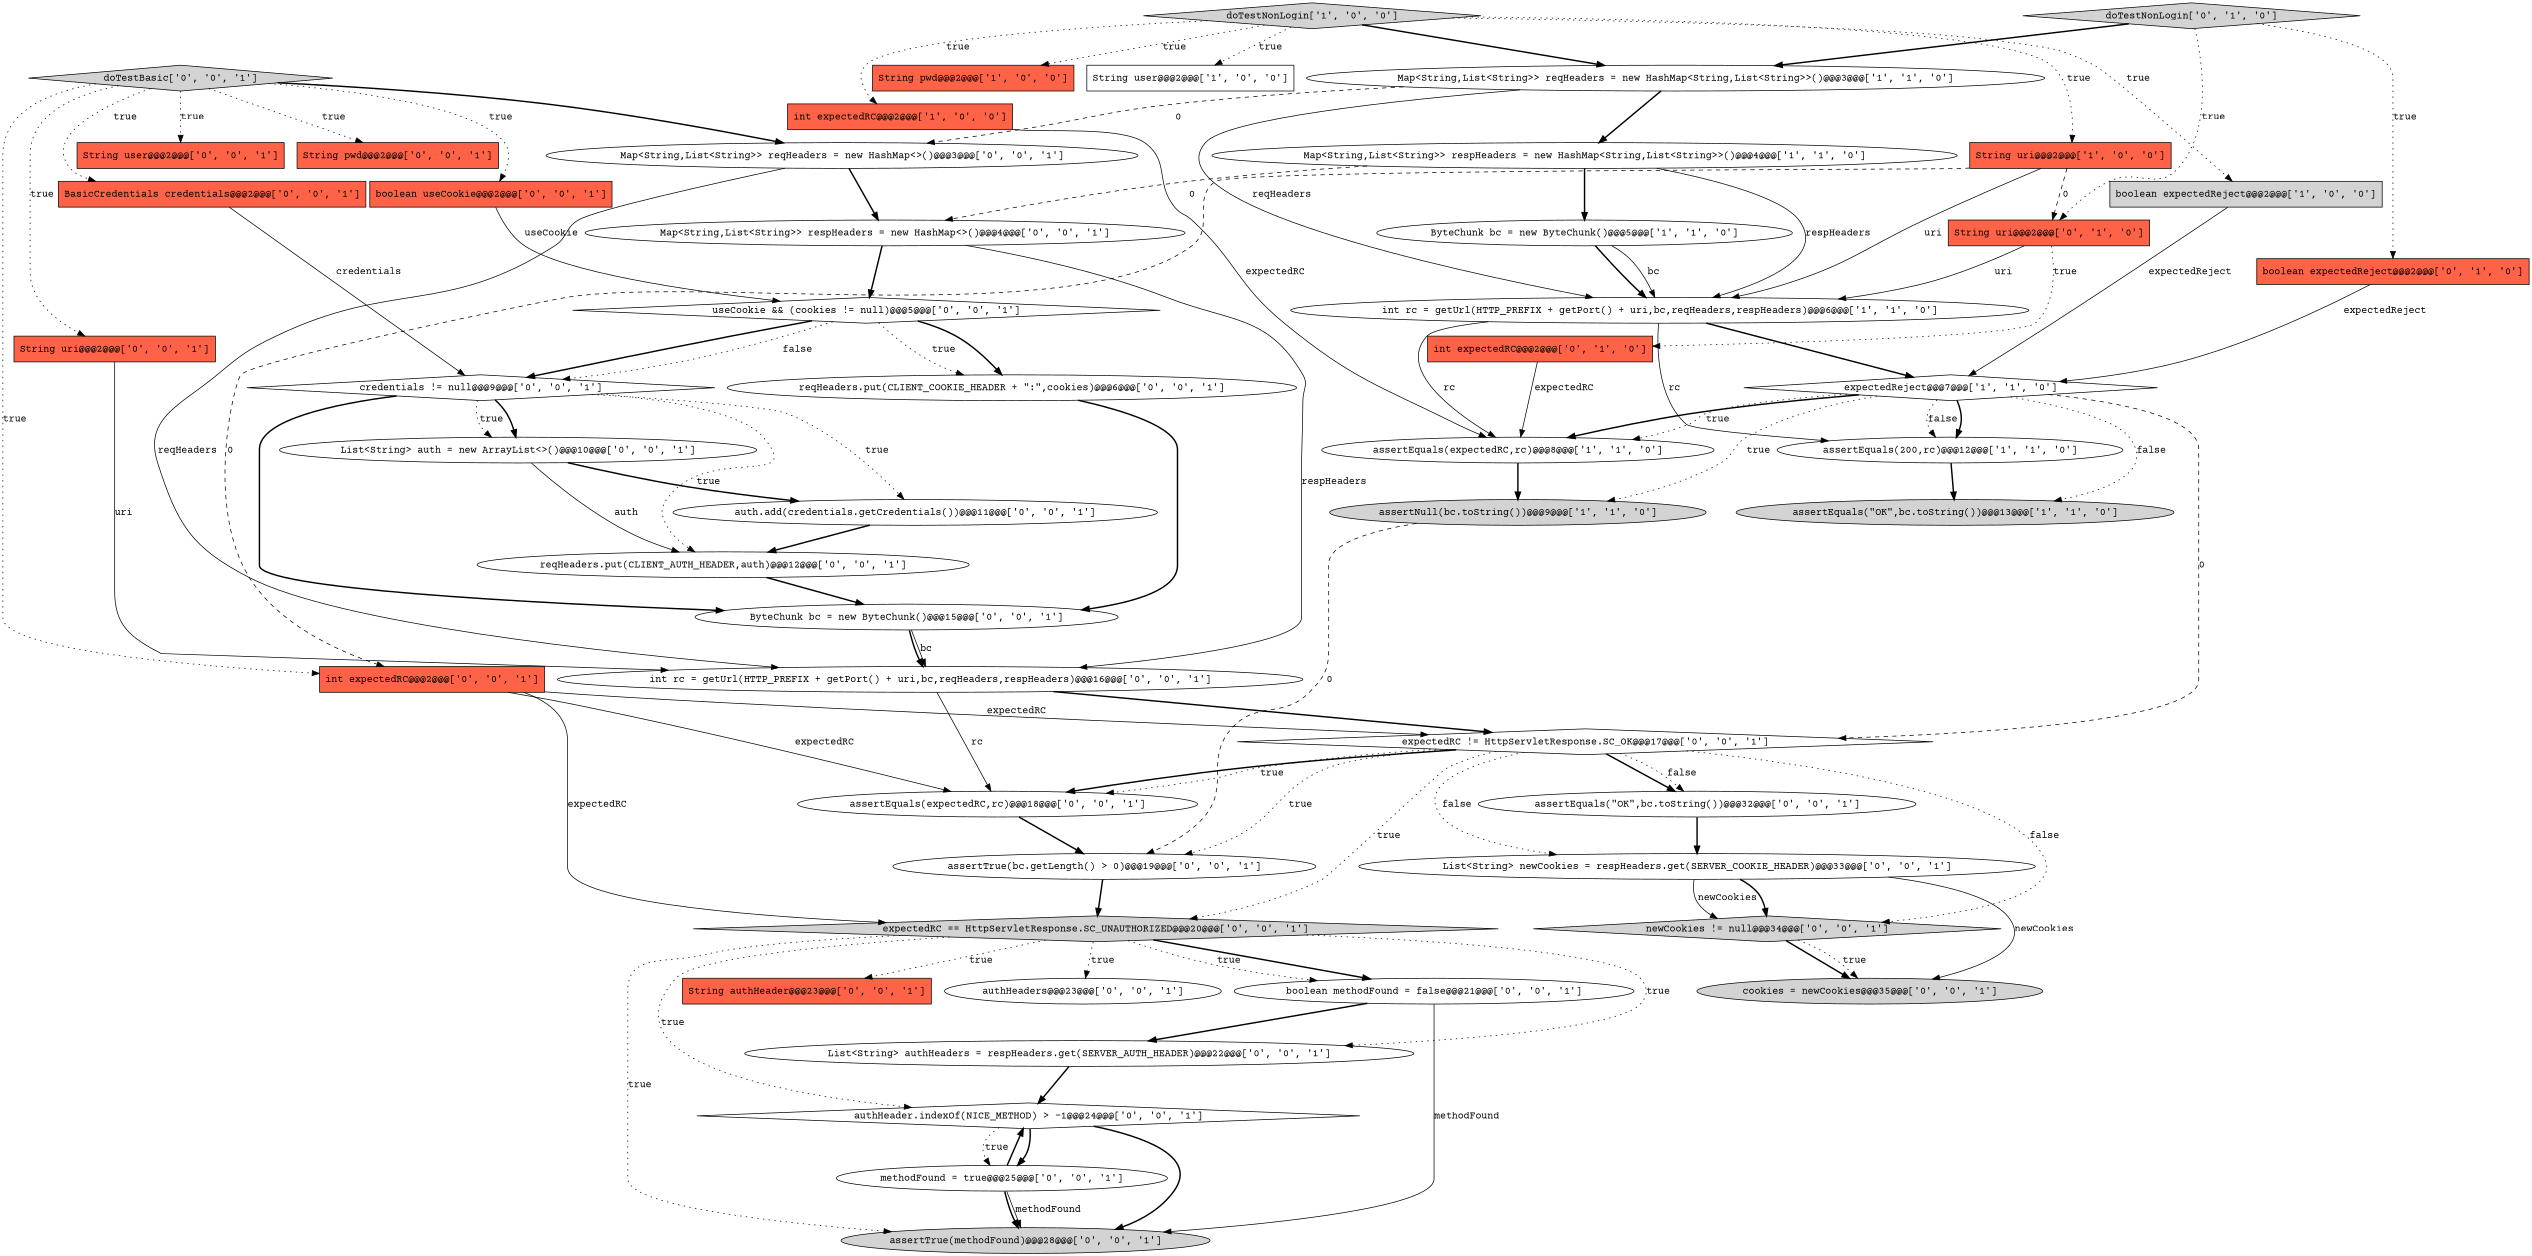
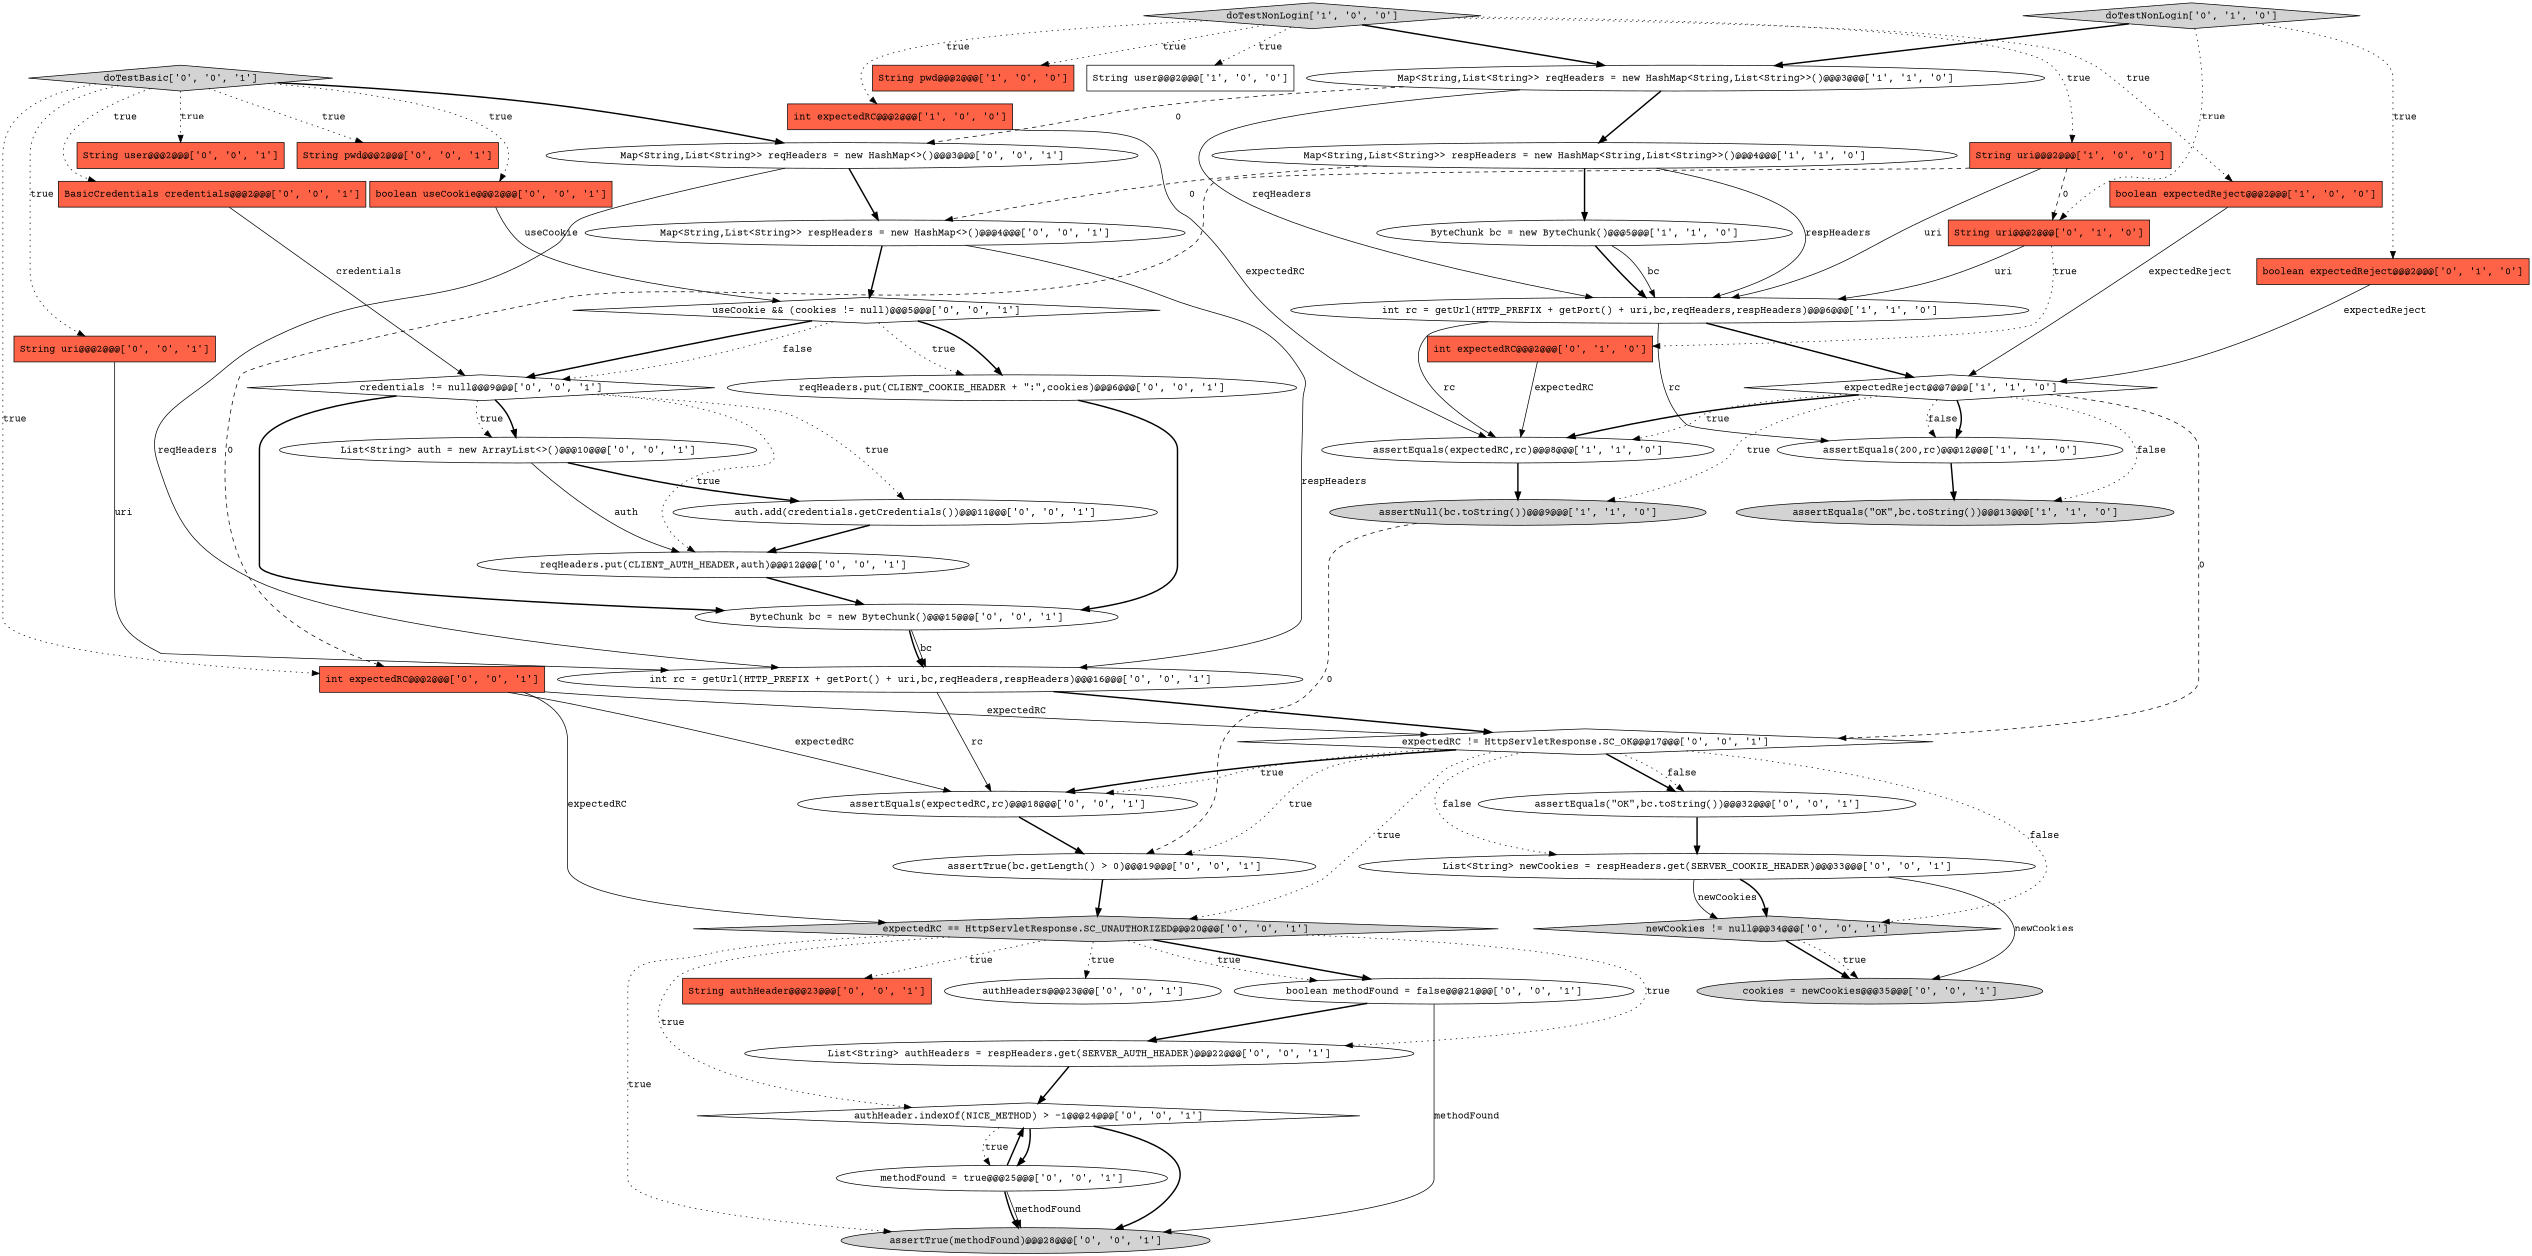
  digraph {
    fontname="Courier Prime"
    node [fillcolor=white fontname="Courier Prime" shape=ellipse style=filled]
    edge [fontname="Courier Prime" style=bold]
    n1 [label="List<String> authHeaders = respHeaders.get(SERVER_AUTH_HEADER)@@@22@@@['0', '0', '1']"]
    n2 [label="authHeader.indexOf(NICE_METHOD) > -1@@@24@@@['0', '0', '1']" shape=diamond]
    n3 [fillcolor=lightgray label="assertTrue(methodFound)@@@28@@@['0', '0', '1']"]
    n4 [label="methodFound = true@@@25@@@['0', '0', '1']"]
    n5 [fillcolor=lightgray label="assertEquals(\"OK\",bc.toString())@@@13@@@['1', '1', '0']"]
    n6 [fillcolor=tomato label="String authHeader@@@23@@@['0', '0', '1']" shape=box]
    n7 [fillcolor=lightgray label="assertNull(bc.toString())@@@9@@@['1', '1', '0']"]
    n8 [label="assertTrue(bc.getLength() > 0)@@@19@@@['0', '0', '1']"]
    n9 [fillcolor=lightgray label="expectedRC == HttpServletResponse.SC_UNAUTHORIZED@@@20@@@['0', '0', '1']" shape=diamond]
    n10 [fillcolor=tomato label="int expectedRC@@@2@@@['1', '0', '0']" shape=box]
    n11 [label="assertEquals(expectedRC,rc)@@@8@@@['1', '1', '0']"]
    n12 [label="credentials != null@@@9@@@['0', '0', '1']" shape=diamond]
    n13 [label="reqHeaders.put(CLIENT_AUTH_HEADER,auth)@@@12@@@['0', '0', '1']"]
    n14 [label="auth.add(credentials.getCredentials())@@@11@@@['0', '0', '1']"]
    n15 [label="ByteChunk bc = new ByteChunk()@@@15@@@['0', '0', '1']"]
    n16 [label="List<String> auth = new ArrayList<>()@@@10@@@['0', '0', '1']"]
    n17 [label="int rc = getUrl(HTTP_PREFIX + getPort() + uri,bc,reqHeaders,respHeaders)@@@16@@@['0', '0', '1']"]
    n18 [fillcolor=tomato label="String uri@@@2@@@['0', '1', '0']" shape=box]
    n19 [label="int rc = getUrl(HTTP_PREFIX + getPort() + uri,bc,reqHeaders,respHeaders)@@@6@@@['1', '1', '0']"]
    n20 [fillcolor=tomato label="int expectedRC@@@2@@@['0', '1', '0']" shape=box]
    n21 [label="expectedReject@@@7@@@['1', '1', '0']" shape=diamond]
    n22 [label="assertEquals(200,rc)@@@12@@@['1', '1', '0']"]
    n23 [fillcolor=tomato label="boolean expectedReject@@@2@@@['0', '1', '0']" shape=box]
    n24 [label="expectedRC != HttpServletResponse.SC_OK@@@17@@@['0', '0', '1']" shape=diamond]
    n25 [label="boolean methodFound = false@@@21@@@['0', '0', '1']"]
    n26 [label="ByteChunk bc = new ByteChunk()@@@5@@@['1', '1', '0']"]
    n27 [fillcolor=lightgray label="doTestNonLogin['1', '0', '0']" shape=diamond]
-   n28 [fillcolor=lightgray label="boolean expectedReject@@@2@@@['1', '0', '0']" shape=box]
+   n28 [fillcolor=tomato label="boolean expectedReject@@@2@@@['1', '0', '0']" shape=box]
    n29 [fillcolor=tomato label="String pwd@@@2@@@['1', '0', '0']" shape=box]
    n30 [label="String user@@@2@@@['1', '0', '0']" shape=box]
    n31 [label="Map<String,List<String>> reqHeaders = new HashMap<String,List<String>>()@@@3@@@['1', '1', '0']"]
    n32 [fillcolor=tomato label="String uri@@@2@@@['1', '0', '0']" shape=box]
    n33 [label="Map<String,List<String>> reqHeaders = new HashMap<>()@@@3@@@['0', '0', '1']"]
    n34 [label="Map<String,List<String>> respHeaders = new HashMap<String,List<String>>()@@@4@@@['1', '1', '0']"]
    n35 [fillcolor=tomato label="int expectedRC@@@2@@@['0', '0', '1']" shape=box]
    n36 [label="List<String> newCookies = respHeaders.get(SERVER_COOKIE_HEADER)@@@33@@@['0', '0', '1']"]
    n37 [fillcolor=lightgray label="cookies = newCookies@@@35@@@['0', '0', '1']"]
    n38 [fillcolor=lightgray label="newCookies != null@@@34@@@['0', '0', '1']" shape=diamond]
    n39 [label="Map<String,List<String>> respHeaders = new HashMap<>()@@@4@@@['0', '0', '1']"]
    n40 [label="useCookie && (cookies != null)@@@5@@@['0', '0', '1']" shape=diamond]
    n41 [label="assertEquals(expectedRC,rc)@@@18@@@['0', '0', '1']"]
    n42 [label="reqHeaders.put(CLIENT_COOKIE_HEADER + \":\",cookies)@@@6@@@['0', '0', '1']"]
    n43 [fillcolor=lightgray label="doTestBasic['0', '0', '1']" shape=diamond]
    n44 [fillcolor=tomato label="String pwd@@@2@@@['0', '0', '1']" shape=box]
    n45 [fillcolor=tomato label="String user@@@2@@@['0', '0', '1']" shape=box]
    n46 [fillcolor=tomato label="BasicCredentials credentials@@@2@@@['0', '0', '1']" shape=box]
    n47 [fillcolor=tomato label="boolean useCookie@@@2@@@['0', '0', '1']" shape=box]
    n48 [fillcolor=tomato label="String uri@@@2@@@['0', '0', '1']" shape=box]
    n49 [label="assertEquals(\"OK\",bc.toString())@@@32@@@['0', '0', '1']"]
    n50 [label="authHeaders@@@23@@@['0', '0', '1']"]
    n51 [fillcolor=lightgray label="doTestNonLogin['0', '1', '0']" shape=diamond]
    n1 -> n2
    n2 -> n3
    n2 -> n4
    n2 -> n4 [label=true style=dotted]
    n4 -> n2
    n4 -> n3
    n4 -> n3 [label=methodFound style=solid]
    n7 -> n8 [label=0 style=dashed]
    n8 -> n9
    n9 -> n1 [label=true style=dotted]
    n9 -> n2 [label=true style=dotted]
    n9 -> n3 [label=true style=dotted]
    n9 -> n6 [label=true style=dotted]
    n9 -> n25
    n9 -> n25 [label=true style=dotted]
    n9 -> n50 [label=true style=dotted]
    n10 -> n11 [label=expectedRC style=solid]
    n11 -> n7
    n12 -> n13 [label=true style=dotted]
    n12 -> n14 [label=true style=dotted]
    n12 -> n15
    n12 -> n16
    n12 -> n16 [label=true style=dotted]
    n13 -> n15
    n14 -> n13
    n15 -> n17
    n15 -> n17 [label=bc style=solid]
    n16 -> n13 [label=auth style=solid]
    n16 -> n14
    n17 -> n24
    n17 -> n41 [label=rc style=solid]
    n18 -> n19 [label=uri style=solid]
    n18 -> n20 [label=true style=dotted]
    n19 -> n11 [label=rc style=solid]
    n19 -> n21
    n19 -> n22 [label=rc style=solid]
    n20 -> n11 [label=expectedRC style=solid]
    n21 -> n5 [label=false style=dotted]
    n21 -> n7 [label=true style=dotted]
    n21 -> n11 [label=true style=dotted]
    n21 -> n11
    n21 -> n22
    n21 -> n22 [label=false style=dotted]
    n21 -> n24 [label=0 style=dashed]
    n22 -> n5
    n23 -> n21 [label=expectedReject style=solid]
    n24 -> n8 [label=true style=dotted]
    n24 -> n9 [label=true style=dotted]
    n24 -> n36 [label=false style=dotted]
    n24 -> n38 [label=false style=dotted]
    n24 -> n41
    n24 -> n41 [label=true style=dotted]
    n24 -> n49
    n24 -> n49 [label=false style=dotted]
    n25 -> n1
    n25 -> n3 [label=methodFound style=solid]
    n26 -> n19
    n26 -> n19 [label=bc style=solid]
    n27 -> n10 [label=true style=dotted]
    n27 -> n28 [label=true style=dotted]
    n27 -> n29 [label=true style=dotted]
    n27 -> n30 [label=true style=dotted]
    n27 -> n31
    n27 -> n32 [label=true style=dotted]
    n28 -> n21 [label=expectedReject style=solid]
    n31 -> n19 [label=reqHeaders style=solid]
    n31 -> n33 [label=0 style=dashed]
    n31 -> n34
    n32 -> n18 [label=0 style=dashed]
    n32 -> n19 [label=uri style=solid]
    n32 -> n35 [label=0 style=dashed]
    n33 -> n17 [label=reqHeaders style=solid]
    n33 -> n39
    n34 -> n19 [label=respHeaders style=solid]
    n34 -> n26
    n34 -> n39 [label=0 style=dashed]
    n35 -> n9 [label=expectedRC style=solid]
    n35 -> n24 [label=expectedRC style=solid]
    n35 -> n41 [label=expectedRC style=solid]
    n36 -> n37 [label=newCookies style=solid]
    n36 -> n38 [label=newCookies style=solid]
    n36 -> n38
    n38 -> n37
    n38 -> n37 [label=true style=dotted]
    n39 -> n17 [label=respHeaders style=solid]
    n39 -> n40
    n40 -> n12
    n40 -> n12 [label=false style=dotted]
    n40 -> n42 [label=true style=dotted]
    n40 -> n42
    n41 -> n8
    n42 -> n15
    n43 -> n33
    n43 -> n35 [label=true style=dotted]
    n43 -> n44 [label=true style=dotted]
    n43 -> n45 [label=true style=dotted]
    n43 -> n46 [label=true style=dotted]
    n43 -> n47 [label=true style=dotted]
    n43 -> n48 [label=true style=dotted]
    n46 -> n12 [label=credentials style=solid]
    n47 -> n40 [label=useCookie style=solid]
    n48 -> n17 [label=uri style=solid]
    n49 -> n36
    n51 -> n18 [label=true style=dotted]
    n51 -> n23 [label=true style=dotted]
    n51 -> n31
  }
